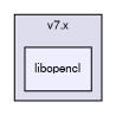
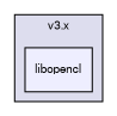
  digraph {
    compound=true
    n1 [fillcolor="#eeeeff" fontname=FreeSans fontsize=10 label=libopencl pencolor=black shape=box style=filled]
    subgraph cluster_1 {
      bgcolor="#ddddee"
      fontname=FreeSans
      fontsize=10
-     label="v7.x"
+     label="v3.x"
      pencolor=black
      n1
    }
  }
